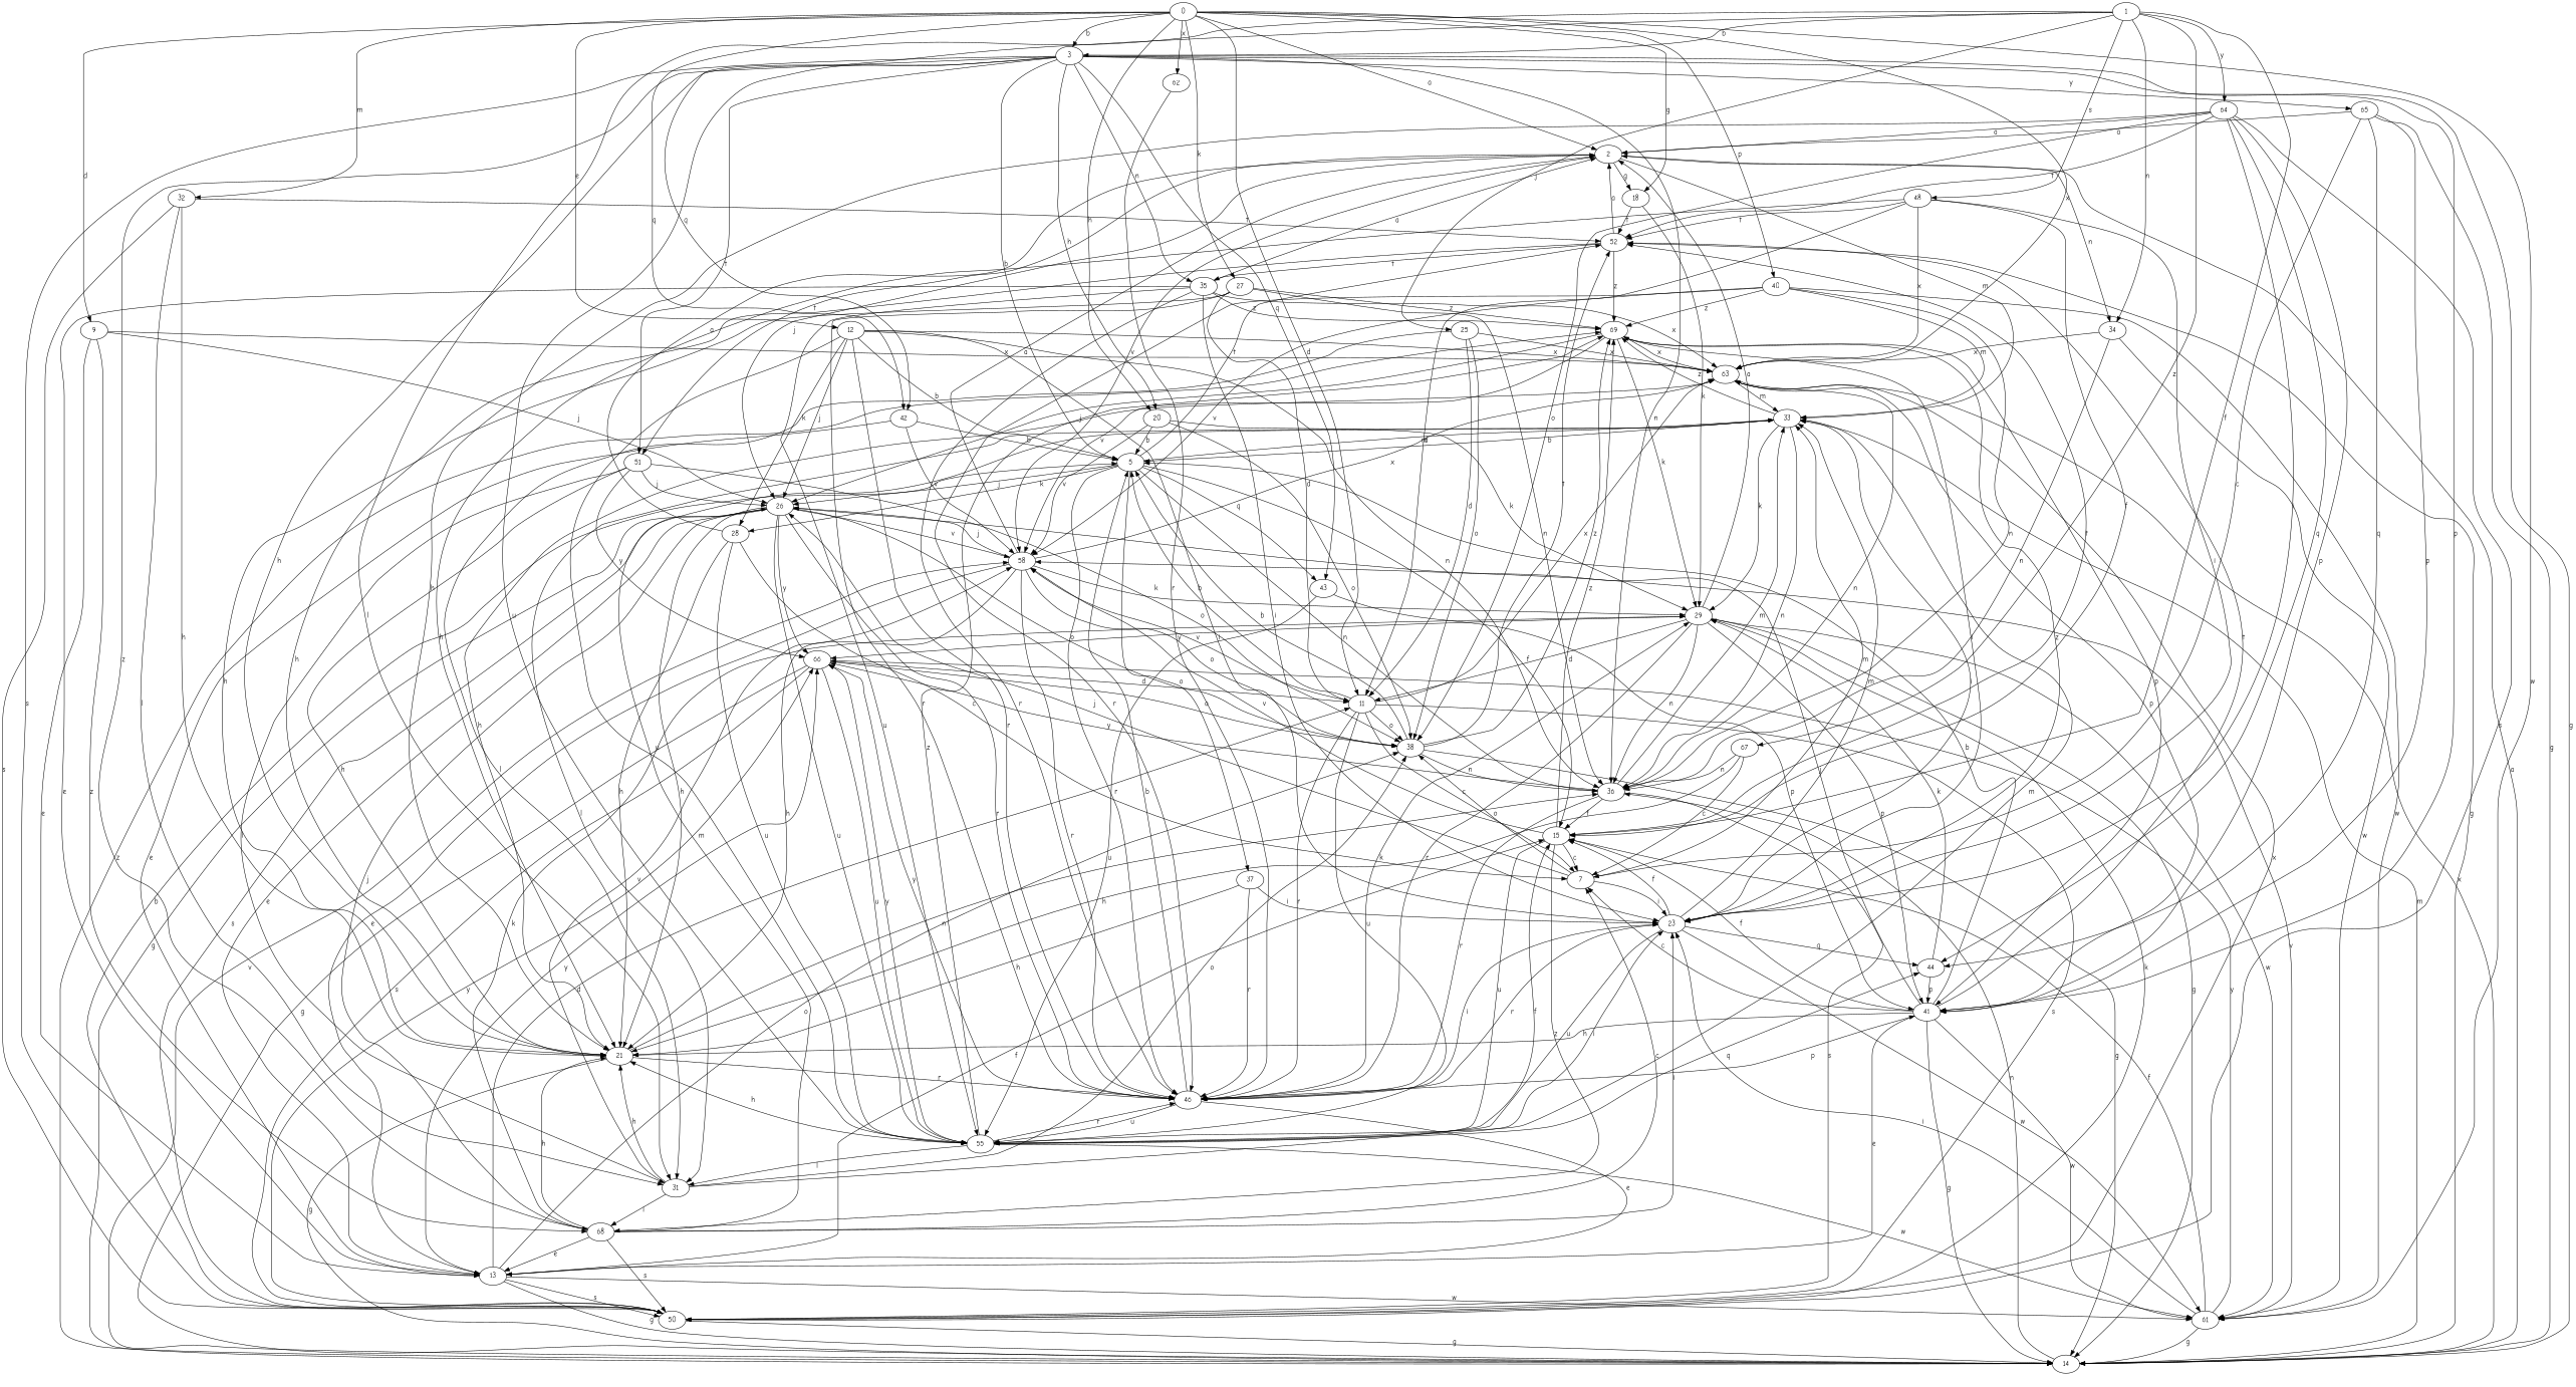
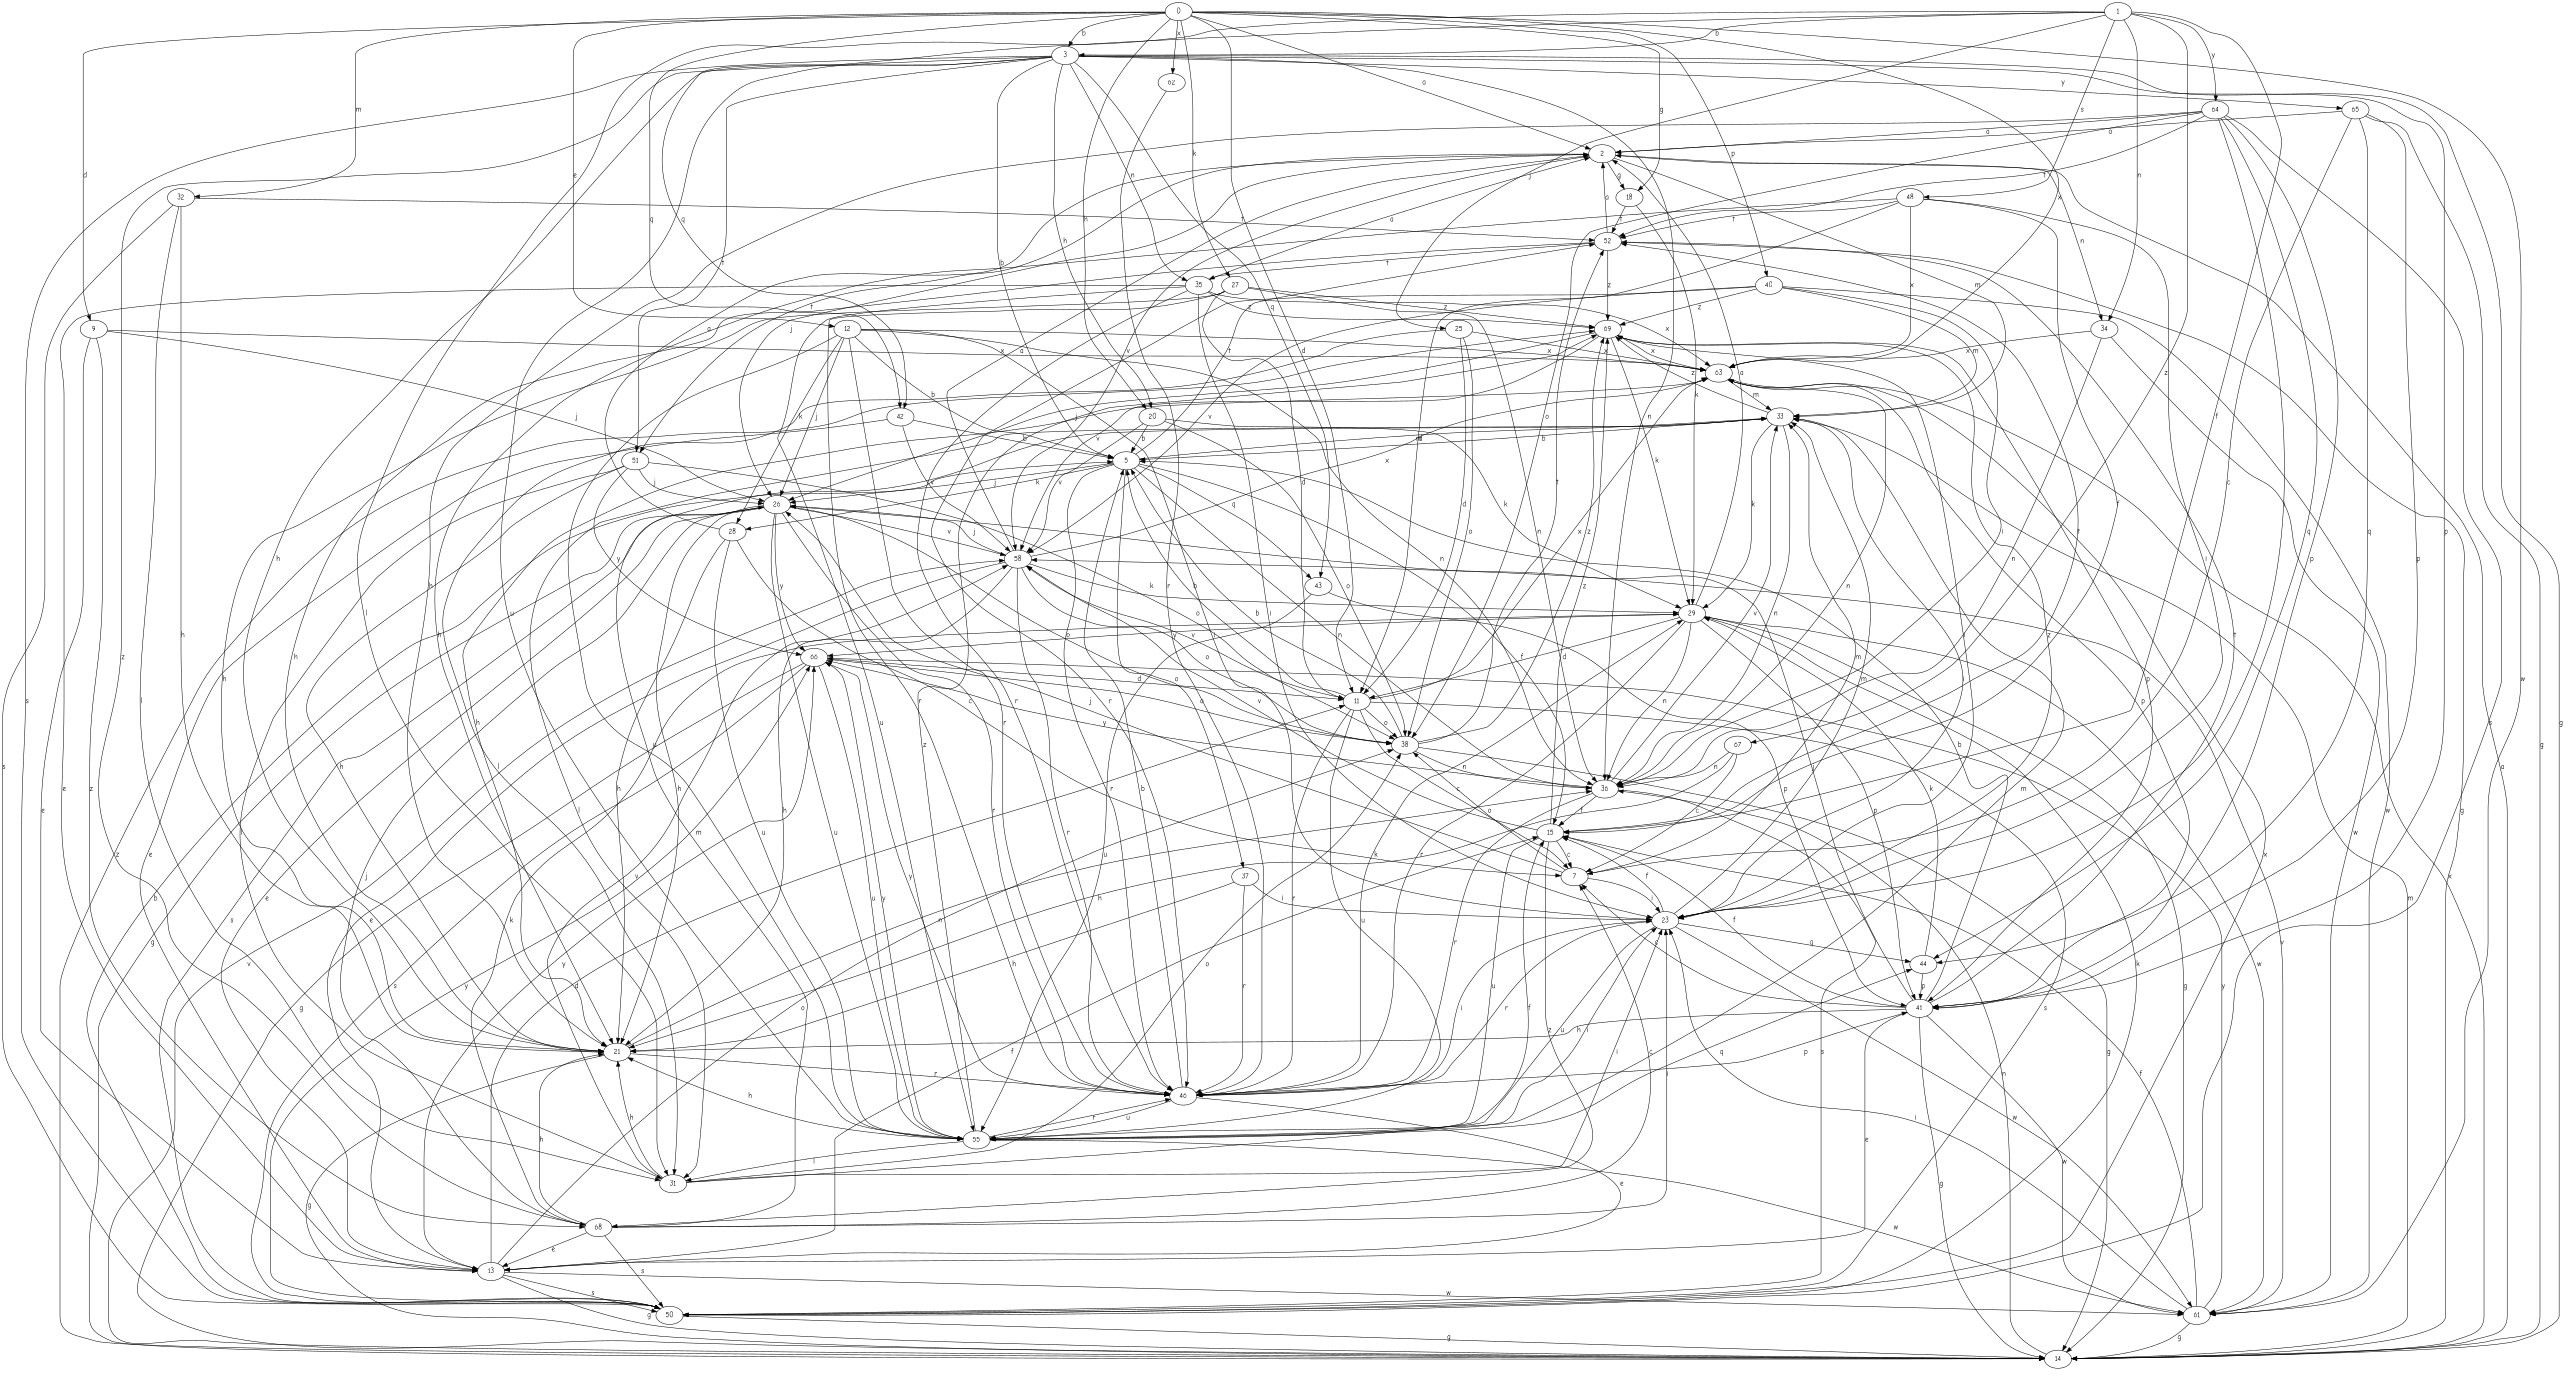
  strict digraph {
    fontname="Comic Neue"
    node [fontname="Comic Neue"]
    edge [fontname="Comic Neue"]
    0
    2
    3
    9
    11
    12
    18
    20
    27
    32
    40
    42
    61
    62
    63
    34
    26
    33
    51
    58
    5
    n22 [label=14]
    21
    35
    36
    41
    43
    50
    55
    65
    68
    13
    46
    7
    38
    28
    23
    52
    29
    69
    31
    15
    66
    1
    25
    48
    64
    67
    44
    37
    0 -> 2 [label=a]
    0 -> 3 [label=b]
    0 -> 9 [label=d]
    0 -> 11 [label=d]
    0 -> 12 [label=e]
    0 -> 18 [label=g]
    0 -> 20 [label=h]
    0 -> 27 [label=k]
    0 -> 32 [label=m]
    0 -> 40 [label=p]
    0 -> 42 [label=q]
    0 -> 61 [label=w]
    0 -> 62 [label=x]
    0 -> 63 [label=x]
    2 -> 18 [label=g]
    2 -> 34 [label=n]
    2 -> 26 [label=j]
    2 -> 33 [label=m]
    2 -> 51 [label=t]
    2 -> 58 [label=v]
    3 -> 20 [label=h]
    3 -> 51 [label=t]
    3 -> 5 [label=b]
    3 -> n22 [label=g]
    3 -> 21 [label=h]
    3 -> 35 [label=n]
    3 -> 36 [label=n]
    3 -> 41 [label=p]
    3 -> 43 [label=q]
    3 -> 50 [label=s]
    3 -> 55 [label=u]
    3 -> 65 [label=y]
    3 -> 68 [label=z]
    9 -> 63 [label=x]
    9 -> 26 [label=j]
    9 -> 68 [label=z]
    9 -> 13 [label=e]
    11 -> 63 [label=x]
    11 -> 58 [label=v]
    11 -> 5 [label=b]
    11 -> 50 [label=s]
    11 -> 55 [label=u]
    11 -> 46 [label=r]
    11 -> 7 [label=c]
    11 -> 38 [label=o]
    12 -> 63 [label=x]
    12 -> 26 [label=j]
    12 -> 5 [label=b]
    12 -> 36 [label=n]
    12 -> 55 [label=u]
    12 -> 46 [label=r]
    12 -> 28 [label=k]
    12 -> 23 [label=i]
    18 -> 52 [label=t]
    18 -> 29 [label=k]
    20 -> 58 [label=v]
    20 -> 5 [label=b]
    20 -> 38 [label=o]
    20 -> 29 [label=k]
    27 -> 11 [label=d]
    27 -> 21 [label=h]
    27 -> 36 [label=n]
    27 -> 46 [label=r]
    27 -> 69 [label=z]
    32 -> 21 [label=h]
    32 -> 50 [label=s]
    32 -> 52 [label=t]
    32 -> 31 [label=l]
    40 -> 61 [label=w]
    40 -> 33 [label=m]
    40 -> 58 [label=v]
-   40 -> 36 [label=n]
+   40 -> 36 [label=i]
    40 -> 46 [label=r]
    40 -> 69 [label=z]
    42 -> 58 [label=v]
    42 -> 5 [label=b]
    42 -> 13 [label=e]
    61 -> 58 [label=v]
    61 -> n22 [label=g]
    61 -> 23 [label=i]
    61 -> 15 [label=f]
    61 -> 66 [label=y]
    62 -> 46 [label=r]
    63 -> 33 [label=m]
    63 -> 21 [label=h]
    63 -> 36 [label=n]
    63 -> 41 [label=p]
    34 -> 61 [label=w]
    34 -> 63 [label=x]
    34 -> 36 [label=n]
    26 -> 58 [label=v]
    26 -> n22 [label=g]
    26 -> 21 [label=h]
    26 -> 50 [label=s]
    26 -> 55 [label=u]
    26 -> 13 [label=e]
    26 -> 46 [label=r]
    26 -> 38 [label=o]
    26 -> 66 [label=y]
    33 -> 5 [label=b]
    33 -> 36 [label=n]
    33 -> 23 [label=i]
    33 -> 29 [label=k]
    33 -> 69 [label=z]
    33 -> 31 [label=l]
    51 -> 26 [label=j]
    51 -> 21 [label=h]
    51 -> 38 [label=o]
    51 -> 31 [label=l]
    51 -> 66 [label=y]
    58 -> 2 [label=a]
    58 -> 63 [label=x]
    58 -> 26 [label=j]
    58 -> 21 [label=h]
    58 -> 13 [label=e]
    58 -> 46 [label=r]
    58 -> 38 [label=o]
    58 -> 29 [label=k]
    5 -> 26 [label=j]
    5 -> 33 [label=m]
    5 -> 36 [label=n]
    5 -> 43 [label=q]
    5 -> 46 [label=r]
    5 -> 28 [label=k]
    5 -> 52 [label=t]
    5 -> 15 [label=f]
    5 -> 37 [label=o]
    n22 -> 2 [label=a]
    n22 -> 63 [label=x]
    n22 -> 33 [label=m]
    n22 -> 58 [label=v]
    n22 -> 36 [label=n]
    n22 -> 69 [label=z]
    21 -> n22 [label=g]
    21 -> 36 [label=n]
    21 -> 46 [label=r]
    35 -> 2 [label=a]
    35 -> 63 [label=x]
    35 -> 55 [label=u]
    35 -> 13 [label=e]
    35 -> 46 [label=r]
    35 -> 23 [label=i]
    35 -> 69 [label=z]
-   36 -> 33 [label=m]
+   36 -> 33 [label=v]
    36 -> 50 [label=s]
    36 -> 46 [label=r]
    36 -> 15 [label=f]
    36 -> 66 [label=y]
    41 -> 61 [label=w]
    41 -> 26 [label=j]
    41 -> 5 [label=b]
    41 -> n22 [label=g]
    41 -> 21 [label=h]
    41 -> 13 [label=e]
    41 -> 7 [label=c]
    41 -> 52 [label=t]
    41 -> 15 [label=f]
    43 -> 41 [label=p]
    43 -> 55 [label=u]
    50 -> 63 [label=x]
    50 -> 5 [label=b]
    50 -> n22 [label=g]
    50 -> 29 [label=k]
    50 -> 66 [label=y]
    55 -> 61 [label=w]
    55 -> 33 [label=m]
    55 -> 21 [label=h]
    55 -> 46 [label=r]
    55 -> 23 [label=i]
    55 -> 69 [label=z]
    55 -> 31 [label=l]
    55 -> 66 [label=y]
    55 -> 44 [label=q]
    65 -> 2 [label=a]
    65 -> n22 [label=g]
    65 -> 41 [label=p]
    65 -> 7 [label=c]
    65 -> 44 [label=q]
    68 -> 26 [label=j]
    68 -> 33 [label=m]
    68 -> 21 [label=h]
    68 -> 50 [label=s]
    68 -> 13 [label=e]
    68 -> 7 [label=c]
    68 -> 23 [label=i]
    68 -> 29 [label=k]
    13 -> 11 [label=d]
    13 -> 61 [label=w]
    13 -> n22 [label=g]
    13 -> 50 [label=s]
    13 -> 38 [label=o]
    13 -> 15 [label=f]
    13 -> 66 [label=y]
    46 -> 5 [label=b]
    46 -> 41 [label=p]
    46 -> 55 [label=u]
    46 -> 13 [label=e]
    46 -> 23 [label=i]
    46 -> 29 [label=k]
    46 -> 66 [label=y]
    7 -> 26 [label=j]
    7 -> 33 [label=m]
    7 -> 38 [label=o]
    7 -> 23 [label=i]
    38 -> 5 [label=b]
    38 -> n22 [label=g]
    38 -> 36 [label=n]
    38 -> 52 [label=t]
    38 -> 69 [label=z]
    28 -> 2 [label=a]
    28 -> 21 [label=h]
    28 -> 55 [label=u]
    28 -> 7 [label=c]
    23 -> 61 [label=w]
    23 -> 33 [label=m]
    23 -> 55 [label=u]
    23 -> 46 [label=r]
    23 -> 69 [label=z]
    23 -> 15 [label=f]
    23 -> 44 [label=q]
    52 -> 2 [label=a]
    52 -> n22 [label=g]
    52 -> 21 [label=h]
    52 -> 35 [label=t]
    52 -> 69 [label=z]
    29 -> 2 [label=a]
    29 -> 11 [label=d]
    29 -> 61 [label=w]
    29 -> n22 [label=g]
    29 -> 36 [label=n]
    29 -> 41 [label=p]
    29 -> 46 [label=r]
    29 -> 66 [label=y]
    69 -> 63 [label=x]
    69 -> 26 [label=j]
    69 -> 58 [label=v]
    69 -> 41 [label=p]
    69 -> 23 [label=i]
    69 -> 29 [label=k]
    31 -> 58 [label=v]
    31 -> 21 [label=h]
    31 -> 38 [label=o]
-   31 -> 68 [label=i]
+   31 -> 23 [label=i]
    31 -> 15 [label=f]
    15 -> 58 [label=v]
    15 -> 55 [label=u]
    15 -> 68 [label=z]
    15 -> 7 [label=c]
    15 -> 52 [label=t]
    15 -> 69 [label=z]
    66 -> 11 [label=d]
    66 -> n22 [label=g]
    66 -> 50 [label=s]
    66 -> 55 [label=u]
    66 -> 38 [label=o]
    1 -> 3 [label=b]
    1 -> 42 [label=q]
    1 -> 34 [label=n]
    1 -> 31 [label=l]
    1 -> 15 [label=f]
    1 -> 25 [label=j]
    1 -> 48 [label=s]
    1 -> 64 [label=y]
    1 -> 67 [label=z]
    25 -> 11 [label=d]
    25 -> 63 [label=x]
    25 -> 38 [label=o]
    25 -> 31 [label=l]
    48 -> 11 [label=d]
    48 -> 63 [label=x]
    48 -> 21 [label=h]
    48 -> 23 [label=i]
    48 -> 52 [label=t]
    48 -> 15 [label=f]
    64 -> 2 [label=a]
    64 -> 21 [label=h]
    64 -> 41 [label=p]
    64 -> 50 [label=s]
    64 -> 38 [label=o]
    64 -> 23 [label=i]
    64 -> 52 [label=t]
    64 -> 44 [label=q]
    67 -> 21 [label=h]
    67 -> 36 [label=n]
    67 -> 7 [label=c]
    44 -> 41 [label=p]
    44 -> 29 [label=k]
    37 -> 21 [label=h]
    37 -> 46 [label=r]
    37 -> 23 [label=i]
  }
